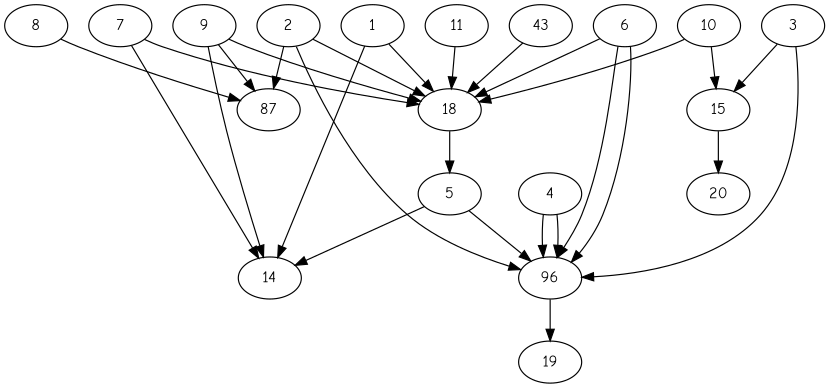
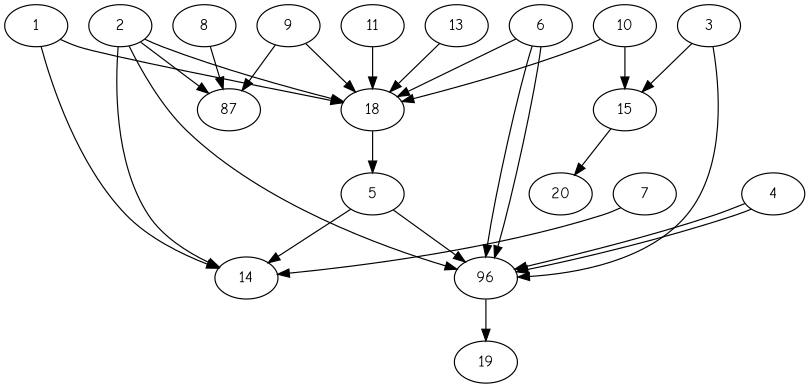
  digraph {
    fontname="Comic Neue"
    node [alpha=0.03 fontname="Comic Neue"]
    edge [fontname="Comic Neue"]
    1 [alpha=0.08 expect_size=13237248]
    14 [expect_size=19953664]
    18 [alpha=0.18 expect_size=35621888]
    5 [alpha=0.00 expect_size=14731264]
    2 [alpha=0.14 expect_size=48928768]
    n6 [alpha=0.17 expect_size=48992256 label=96]
    n7 [alpha=0.17 expect_size=33022976 label=87]
    19 [alpha=0.13 expect_size=7119872]
    3 [alpha=0.14 expect_size=15767552]
    15 [alpha=0.04 expect_size=47889408]
    20 [expect_size=49956864]
    4 [alpha=0.12 expect_size=11386880]
    6 [alpha=0.13 expect_size=28422144]
    7 [alpha=0.01 expect_size=21490688]
    8 [alpha=0.08 expect_size=47897600]
    9 [alpha=0.18 expect_size=12977152]
    10 [alpha=0.19 expect_size=48361472]
    11 [alpha=0.13 expect_size=30116864]
-   13 [expect_size=33154048 label=43]
+   13 [expect_size=33154048]
    1 -> 14
    1 -> 18
    18 -> 5
    5 -> 14
    5 -> n6
    2 -> 18
    2 -> n6
    2 -> n7
    n6 -> 19
    3 -> n6
    3 -> 15
    15 -> 20
    4 -> n6
    4 -> n6
    6 -> 18
    6 -> n6
    6 -> n6
    7 -> 14
-   7 -> 18
    8 -> n7
-   9 -> 14
+   2 -> 14
    9 -> 18
    9 -> n7
    10 -> 18
    10 -> 15
    11 -> 18
    13 -> 18
  }
